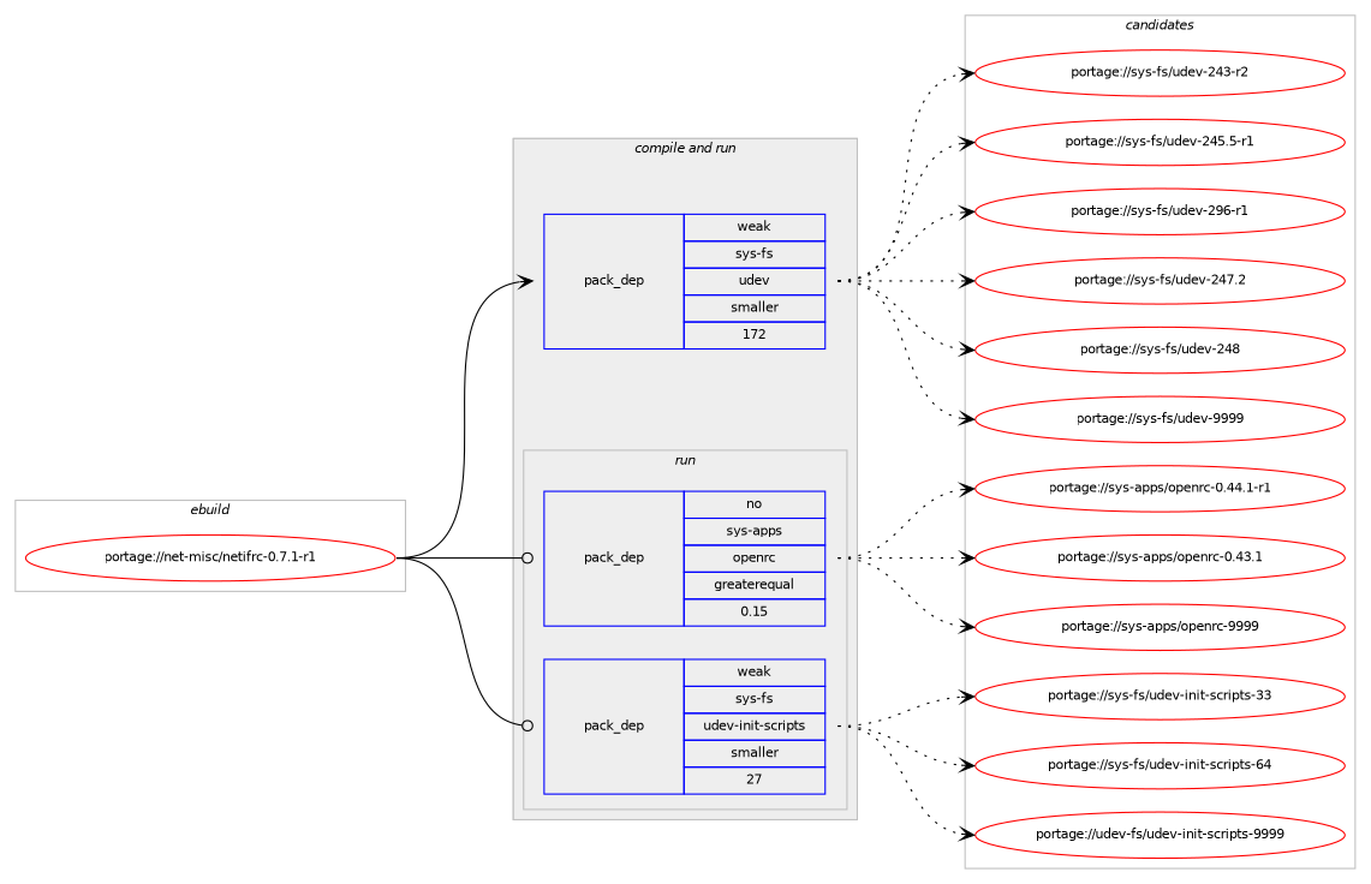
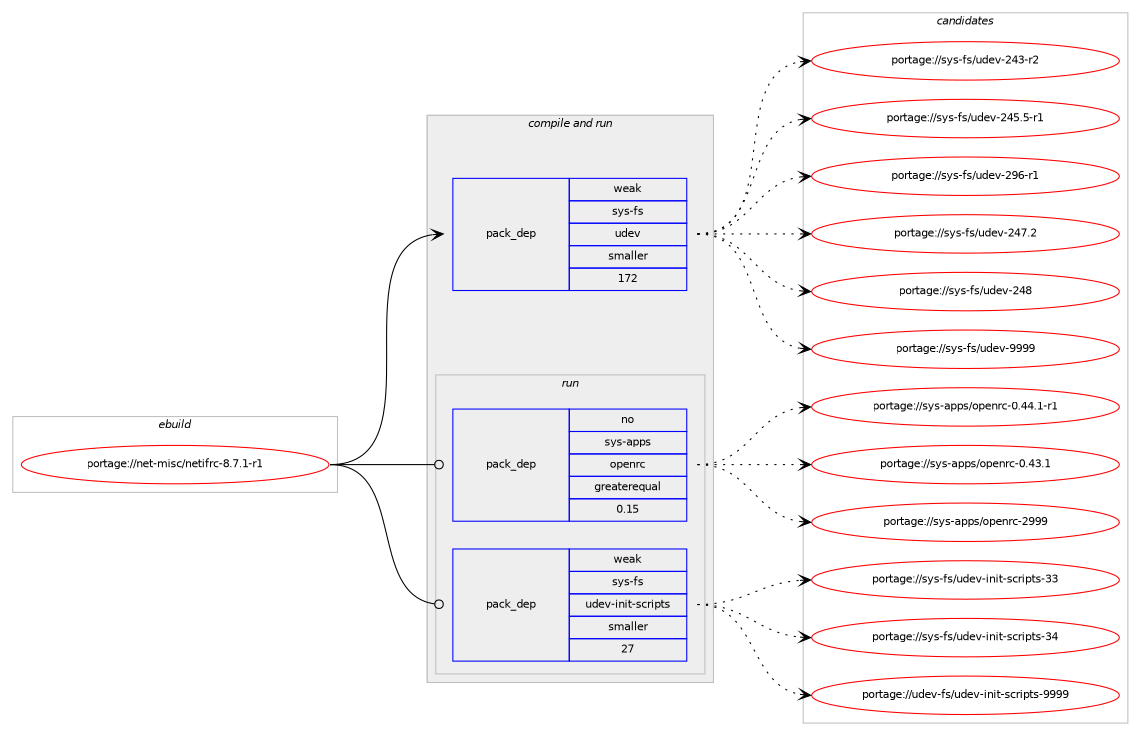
  digraph {
    compound=true
    concentrate=true
    fontname=Helvetica
    fontsize=10
    newrank=true
    rankdir=LR
    ranksep=1.5
    node [color=red fontname=Helvetica fontsize=10]
    edge [arrowhead=vee headport=w style=dotted tailport=e weight=100]
-   n1 [label="portage://net-misc/netifrc-0.7.1-r1" width=4]
+   n1 [label="portage://net-misc/netifrc-8.7.1-r1" width=4]
    n2 [color=blue label=<<TABLE BORDER="0" CELLBORDER="1" CELLSPACING="0" CELLPADDING="4" WIDTH="220"><TR><TD ROWSPAN="6" CELLPADDING="30">pack_dep</TD></TR><TR><TD WIDTH="110">weak</TD></TR><TR><TD>sys-fs</TD></TR><TR><TD>udev</TD></TR><TR><TD>smaller</TD></TR><TR><TD>172</TD></TR></TABLE>> shape=none]
    n3 [color=blue label=<<TABLE BORDER="0" CELLBORDER="1" CELLSPACING="0" CELLPADDING="4" WIDTH="220"><TR><TD ROWSPAN="6" CELLPADDING="30">pack_dep</TD></TR><TR><TD WIDTH="110">no</TD></TR><TR><TD>sys-apps</TD></TR><TR><TD>openrc</TD></TR><TR><TD>greaterequal</TD></TR><TR><TD>0.15</TD></TR></TABLE>> shape=none]
    n4 [color=blue label=<<TABLE BORDER="0" CELLBORDER="1" CELLSPACING="0" CELLPADDING="4" WIDTH="220"><TR><TD ROWSPAN="6" CELLPADDING="30">pack_dep</TD></TR><TR><TD WIDTH="110">weak</TD></TR><TR><TD>sys-fs</TD></TR><TR><TD>udev-init-scripts</TD></TR><TR><TD>smaller</TD></TR><TR><TD>27</TD></TR></TABLE>> shape=none]
    n5 [label="portage://sys-fs/udev-243-r2" width=4]
    n6 [label="portage://sys-fs/udev-245.5-r1" width=4]
    n7 [label="portage://sys-fs/udev-296-r1" width=4]
    n8 [label="portage://sys-fs/udev-247.2" width=4]
    n9 [label="portage://sys-fs/udev-248" width=4]
    n10 [label="portage://sys-fs/udev-9999" width=4]
    n11 [label="portage://sys-apps/openrc-0.44.1-r1" width=4]
    n12 [label="portage://sys-apps/openrc-0.43.1" width=4]
-   n13 [label="portage://sys-apps/openrc-9999" width=4]
+   n13 [label="portage://sys-apps/openrc-2999" width=4]
    n14 [label="portage://sys-fs/udev-init-scripts-33" width=4]
-   n15 [label="portage://sys-fs/udev-init-scripts-64" width=4]
+   n15 [label="portage://sys-fs/udev-init-scripts-34" width=4]
    n16 [label="portage://udev-fs/udev-init-scripts-9999" width=4]
    subgraph cluster_1 {
      color=gray
      label=<<i>ebuild</i>>
      rank=same
      n1
    }
    subgraph cluster_2 {
      color=gray
      label=<<i>dependencies</i>>
      subgraph cluster_3 {
        color=gray
        fillcolor="#eeeeee"
        label=<<i>compile</i>>
        style=filled
        subgraph sub_4 {
          color=gray
          fillcolor="#eeeeee"
          label=<<i>compile</i>>
          style=filled
          n2
        }
      }
      subgraph cluster_5 {
        color=gray
        fillcolor="#eeeeee"
        label=<<i>compile and run</i>>
        style=filled
      }
      subgraph cluster_6 {
        color=gray
        fillcolor="#eeeeee"
        label=<<i>run</i>>
        style=filled
        subgraph sub_7 {
          color=gray
          fillcolor="#eeeeee"
          label=<<i>run</i>>
          style=filled
          n3
        }
        subgraph sub_8 {
          color=gray
          fillcolor="#eeeeee"
          label=<<i>run</i>>
          style=filled
          n4
        }
      }
    }
    subgraph cluster_9 {
      color=gray
      label=<<i>candidates</i>>
      rank=same
      subgraph sub_10 {
        color=black
        label=<<i>candidates</i>>
        nodesep=1
        rank=same
        n5
        n6
        n7
        n8
        n9
        n10
      }
      subgraph sub_11 {
        color=black
        label=<<i>candidates</i>>
        nodesep=1
        rank=same
        n11
        n12
        n13
      }
      subgraph sub_12 {
        color=black
        label=<<i>candidates</i>>
        nodesep=1
        rank=same
        n14
        n15
        n16
      }
    }
    n1 -> n2 [style=solid weight=20]
    n1 -> n3 [arrowhead=odot style=solid weight=20]
    n1 -> n4 [arrowhead=odot style=solid weight=20]
    n2 -> n5
    n2 -> n6
    n2 -> n7
    n2 -> n8
    n2 -> n9
    n2 -> n10
    n3 -> n11
    n3 -> n12
    n3 -> n13
    n4 -> n14
    n4 -> n15
    n4 -> n16
  }
